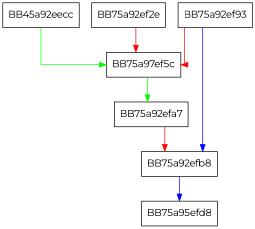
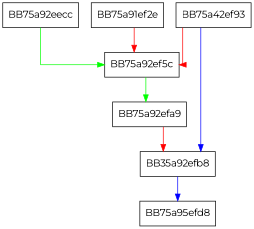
  digraph {
    fontname=Montserrat
    splines=ortho
    node [fontname=Montserrat shape=box]
    edge [color=red fontname=Montserrat]
-   BB75a92eecc [label=BB45a92eecc]
-   BB75a92ef5c [label=BB75a97ef5c]
-   BB75a92efa7
-   BB75a92ef2e
-   BB75a92efb8
-   BB75a92ef93
+   BB75a92eecc
+   BB75a92ef5c
+   BB75a92efa7 [label=BB75a92efa9]
+   BB75a92ef2e [label=BB75a91ef2e]
+   BB75a92efb8 [label=BB35a92efb8]
+   BB75a92ef93 [label=BB75a42ef93]
    n7 [label=BB75a95efd8]
    BB75a92eecc -> BB75a92ef5c [color=green]
    BB75a92ef5c -> BB75a92efa7 [color=green]
    BB75a92efa7 -> BB75a92efb8
    BB75a92ef2e -> BB75a92ef5c
    BB75a92efb8 -> n7 [color=blue]
    BB75a92ef93 -> BB75a92ef5c
    BB75a92ef93 -> BB75a92efb8 [color=blue]
  }
